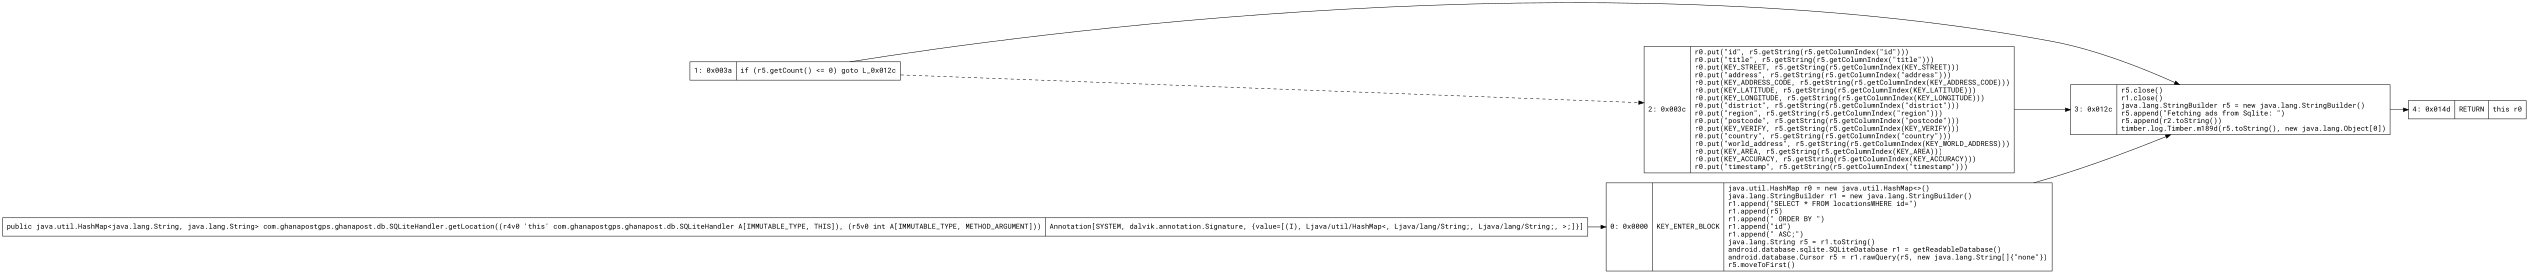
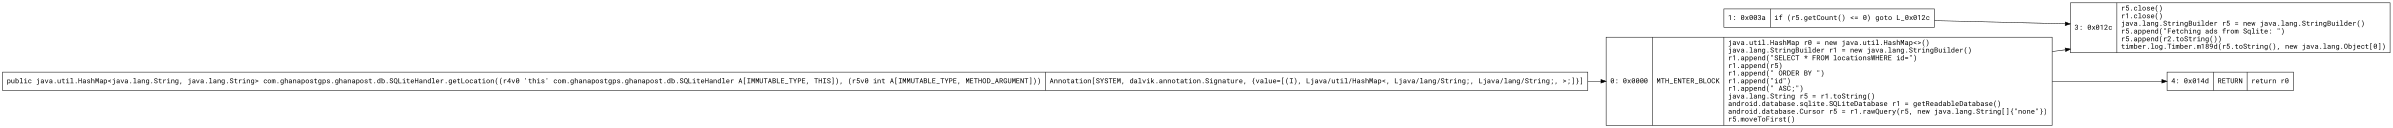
  digraph {
    fontname="Roboto Mono"
    rankdir=LR
    node [fontname="Roboto Mono" shape=record]
    edge [fontname="Roboto Mono"]
-   n1 [label="{0\:\ 0x0000|KEY_ENTER_BLOCK\l|java.util.HashMap r0 = new java.util.HashMap\<\>()\ljava.lang.StringBuilder r1 = new java.lang.StringBuilder()\lr1.append(\"SELECT * FROM locationsWHERE id=\")\lr1.append(r5)\lr1.append(\" ORDER BY \")\lr1.append(\"id\")\lr1.append(\" ASC;\")\ljava.lang.String r5 = r1.toString()\landroid.database.sqlite.SQLiteDatabase r1 = getReadableDatabase()\landroid.database.Cursor r5 = r1.rawQuery(r5, new java.lang.String[]\{\"none\"\})\lr5.moveToFirst()\l}"]
+   n1 [label="{0\:\ 0x0000|MTH_ENTER_BLOCK\l|java.util.HashMap r0 = new java.util.HashMap\<\>()\ljava.lang.StringBuilder r1 = new java.lang.StringBuilder()\lr1.append(\"SELECT * FROM locationsWHERE id=\")\lr1.append(r5)\lr1.append(\" ORDER BY \")\lr1.append(\"id\")\lr1.append(\" ASC;\")\ljava.lang.String r5 = r1.toString()\landroid.database.sqlite.SQLiteDatabase r1 = getReadableDatabase()\landroid.database.Cursor r5 = r1.rawQuery(r5, new java.lang.String[]\{\"none\"\})\lr5.moveToFirst()\l}"]
    n2 [label="{3\:\ 0x012c|r5.close()\lr1.close()\ljava.lang.StringBuilder r5 = new java.lang.StringBuilder()\lr5.append(\"Fetching ads from Sqlite: \")\lr5.append(r2.toString())\ltimber.log.Timber.m189d(r5.toString(), new java.lang.Object[0])\l}"]
    n3 [label="{1\:\ 0x003a|if (r5.getCount() \<= 0) goto L_0x012c\l}"]
-   n4 [label="{2\:\ 0x003c|r0.put(\"id\", r5.getString(r5.getColumnIndex(\"id\")))\lr0.put(\"title\", r5.getString(r5.getColumnIndex(\"title\")))\lr0.put(KEY_STREET, r5.getString(r5.getColumnIndex(KEY_STREET)))\lr0.put(\"address\", r5.getString(r5.getColumnIndex(\"address\")))\lr0.put(KEY_ADDRESS_CODE, r5.getString(r5.getColumnIndex(KEY_ADDRESS_CODE)))\lr0.put(KEY_LATITUDE, r5.getString(r5.getColumnIndex(KEY_LATITUDE)))\lr0.put(KEY_LONGITUDE, r5.getString(r5.getColumnIndex(KEY_LONGITUDE)))\lr0.put(\"district\", r5.getString(r5.getColumnIndex(\"district\")))\lr0.put(\"region\", r5.getString(r5.getColumnIndex(\"region\")))\lr0.put(\"postcode\", r5.getString(r5.getColumnIndex(\"postcode\")))\lr0.put(KEY_VERIFY, r5.getString(r5.getColumnIndex(KEY_VERIFY)))\lr0.put(\"country\", r5.getString(r5.getColumnIndex(\"country\")))\lr0.put(\"world_address\", r5.getString(r5.getColumnIndex(KEY_WORLD_ADDRESS)))\lr0.put(KEY_AREA, r5.getString(r5.getColumnIndex(KEY_AREA)))\lr0.put(KEY_ACCURACY, r5.getString(r5.getColumnIndex(KEY_ACCURACY)))\lr0.put(\"timestamp\", r5.getString(r5.getColumnIndex(\"timestamp\")))\l}"]
-   n5 [label="{4\:\ 0x014d|RETURN\l|this r0\l}"]
+   n5 [label="{4\:\ 0x014d|RETURN\l|return r0\l}"]
    n6 [label="{public java.util.HashMap\<java.lang.String, java.lang.String\> com.ghanapostgps.ghanapost.db.SQLiteHandler.getLocation((r4v0 'this' com.ghanapostgps.ghanapost.db.SQLiteHandler A[IMMUTABLE_TYPE, THIS]), (r5v0 int A[IMMUTABLE_TYPE, METHOD_ARGUMENT]))  | Annotation[SYSTEM, dalvik.annotation.Signature, \{value=[(I), Ljava\/util\/HashMap\<, Ljava\/lang\/String;, Ljava\/lang\/String;, \>;]\}]\l}"]
    n1 -> n2
-   n2 -> n5
+   n1 -> n5
    n3 -> n2
-   n3 -> n4 [style=dashed]
-   n4 -> n2
    n6 -> n1
  }
